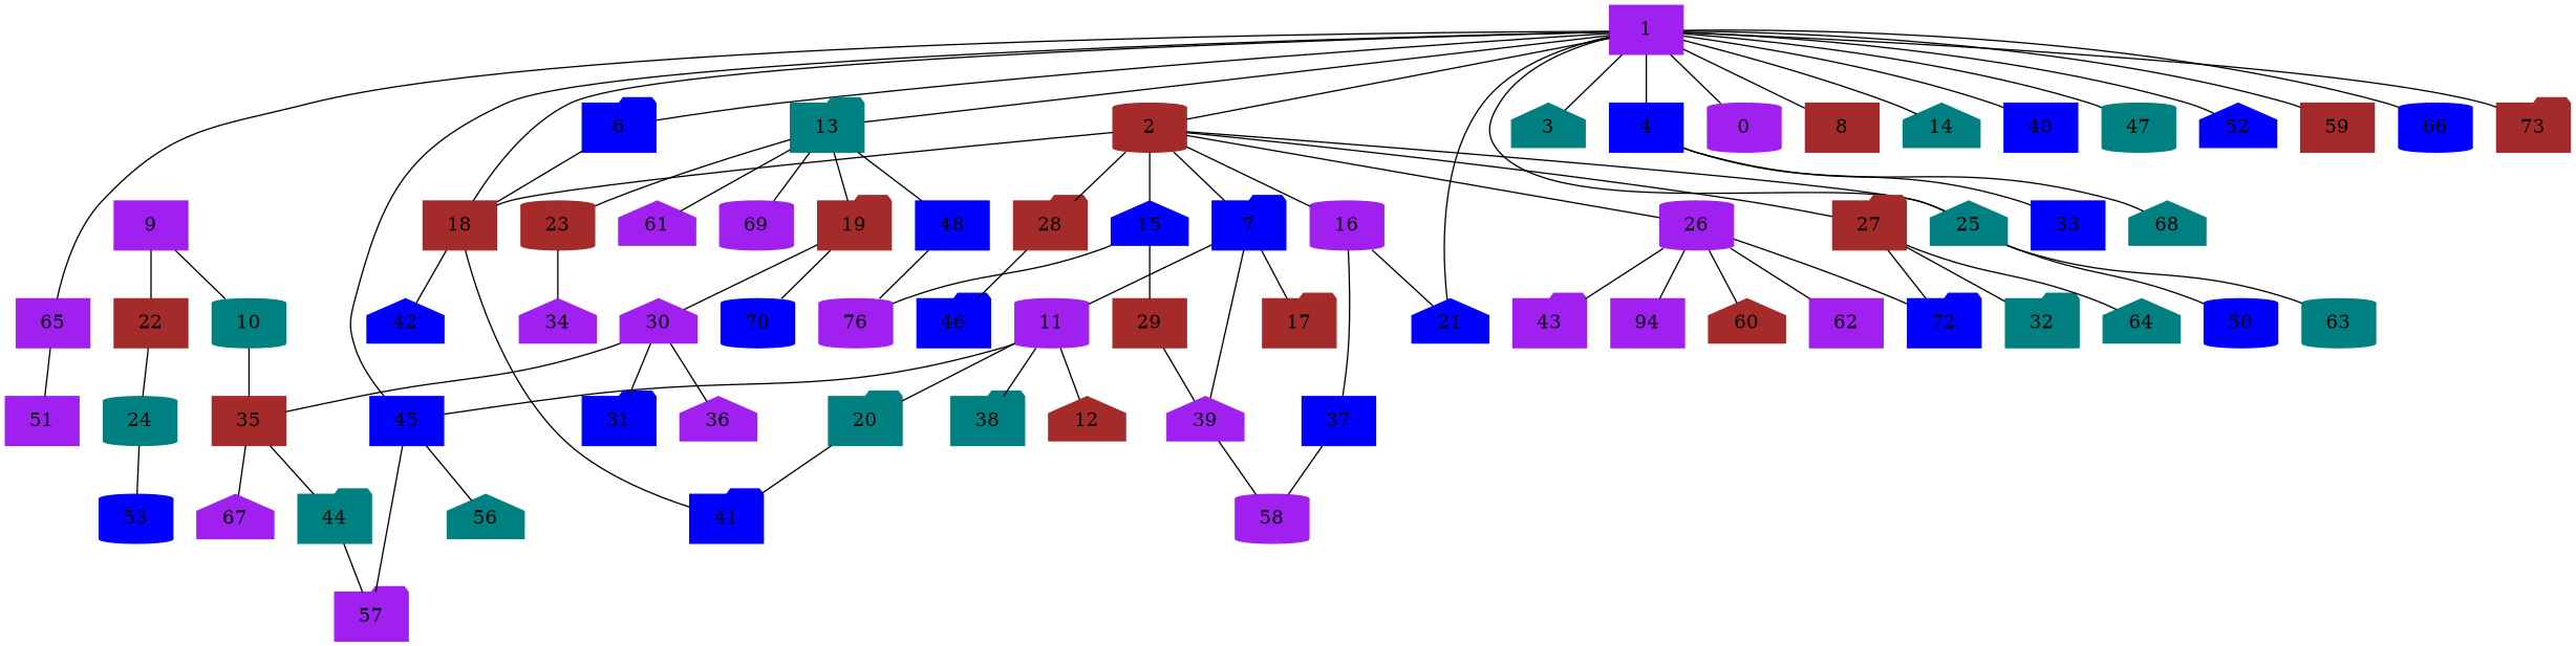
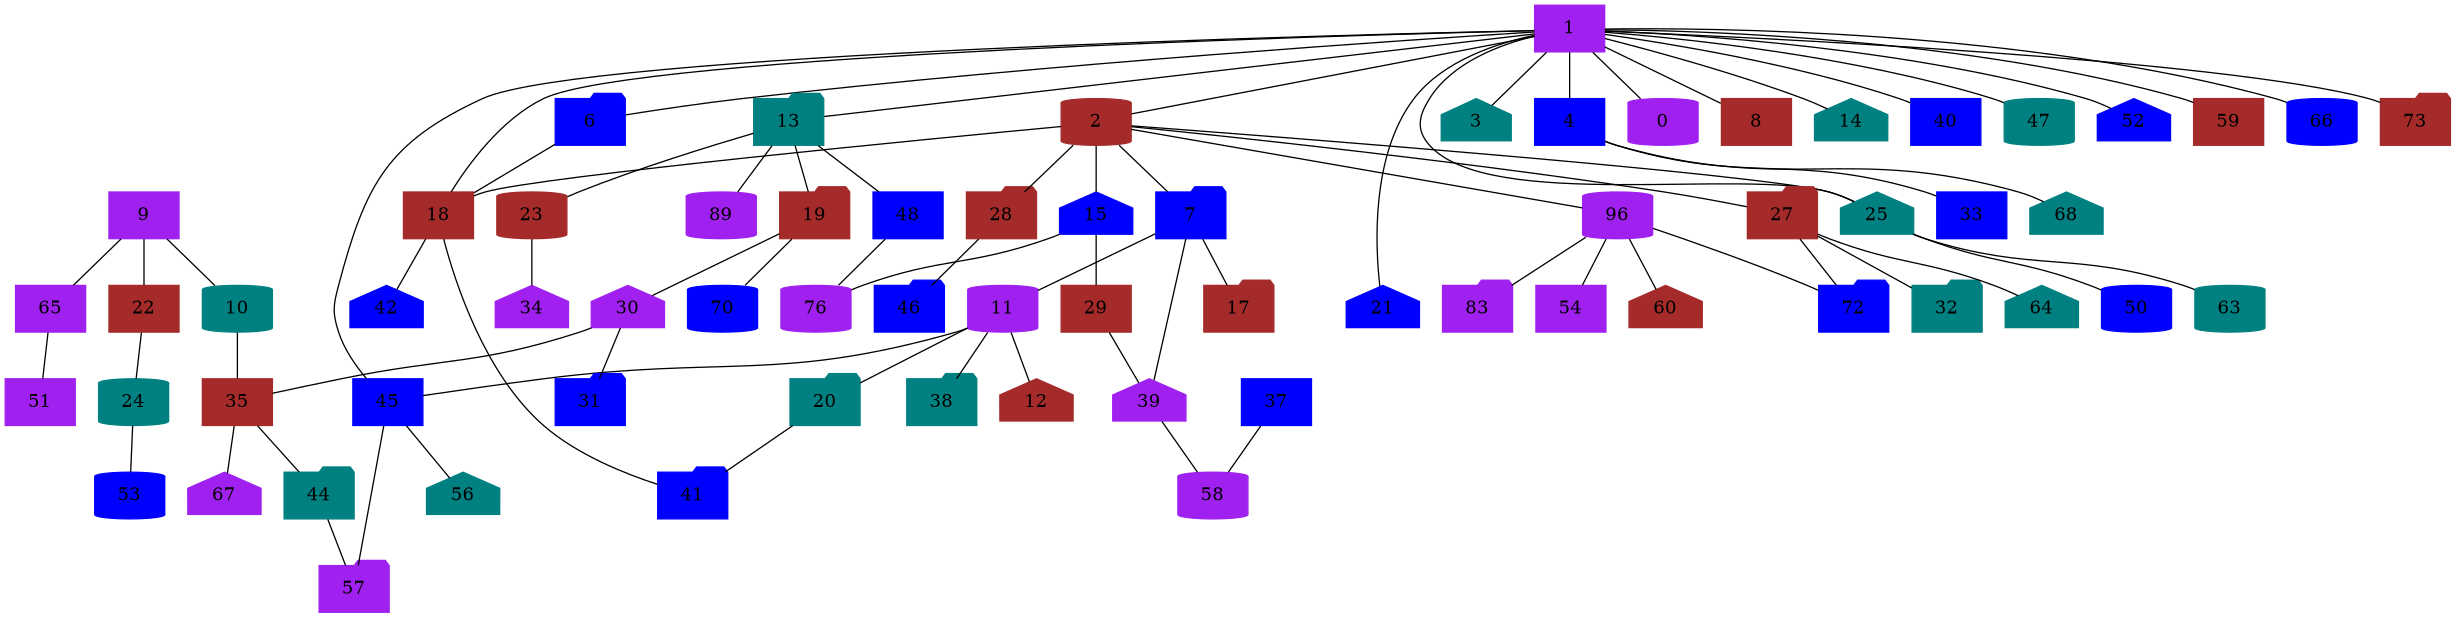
  graph {
    node [color=purple shape=box style=filled]
    edge [weight=1.0]
    1
    2 [color=brown shape=cylinder]
    3 [color=teal shape=house]
    4 [color=blue]
    n5 [label=0 shape=cylinder]
    6 [color=blue shape=folder]
    8 [color=brown]
    13 [color=teal shape=folder]
    14 [color=teal shape=house]
    18 [color=brown]
    21 [color=blue shape=house]
    25 [color=teal shape=house]
    40 [color=blue]
    45 [color=blue]
    47 [color=teal shape=cylinder]
    52 [color=blue shape=house]
    59 [color=brown]
    65
    66 [color=blue shape=cylinder]
    73 [color=brown shape=folder]
    7 [color=blue shape=folder]
    15 [color=blue shape=house]
-   16 [shape=cylinder]
-   26 [shape=cylinder]
+   26 [shape=cylinder label=96]
    27 [color=brown shape=folder]
    28 [color=brown shape=folder]
    33 [color=blue]
    68 [color=teal shape=house]
    9
    10 [color=teal shape=cylinder]
    22 [color=brown]
    19 [color=brown shape=folder]
    23 [color=brown shape=cylinder]
    48 [color=blue]
-   61 [shape=house]
-   69 [shape=cylinder]
+   69 [shape=cylinder label=89]
    41 [color=blue shape=folder]
    42 [color=blue shape=house]
    50 [color=blue shape=cylinder]
    63 [color=teal shape=cylinder]
    57 [shape=folder]
    56 [color=teal shape=house]
    51
    11 [shape=cylinder]
    17 [color=brown shape=folder]
    39 [shape=house]
    29 [color=brown]
    n48 [label=76 shape=cylinder]
    37 [color=blue]
-   43 [shape=folder]
-   54 [label=94]
+   43 [shape=folder label=83]
+   54
    60 [color=brown shape=house]
-   62
    72 [color=blue shape=folder]
    32 [color=teal shape=folder]
    64 [color=teal shape=house]
    46 [color=blue shape=folder]
    12 [color=brown shape=house]
    20 [color=teal shape=folder]
    38 [color=teal shape=folder]
    58 [shape=cylinder]
    35 [color=brown]
    24 [color=teal shape=cylinder]
    44 [color=teal shape=folder]
    67 [shape=house]
    30 [shape=house]
    70 [color=blue shape=cylinder]
    34 [shape=house]
    31 [color=blue shape=folder]
-   36 [shape=house]
    53 [color=blue shape=cylinder]
    1 -- 2
    1 -- 3
    1 -- 4
    1 -- n5
    1 -- 6
    1 -- 8
    1 -- 13
    1 -- 14
    1 -- 18
    1 -- 21
    1 -- 25
    1 -- 40
    1 -- 45
    1 -- 47
    1 -- 52
    1 -- 59
-   1 -- 65
+   9 -- 65
    1 -- 66
    1 -- 73
    2 -- 18
    2 -- 25
    2 -- 7
    2 -- 15
-   2 -- 16
    2 -- 26
    2 -- 27
    2 -- 28 [weight=5.0]
    4 -- 33
    4 -- 68
    6 -- 18
    13 -- 19
    13 -- 23
    13 -- 48
-   13 -- 61
    13 -- 69
    18 -- 41
    18 -- 42
    25 -- 50
    25 -- 63
    45 -- 57
    45 -- 56
    65 -- 51
    7 -- 11
    7 -- 17
    7 -- 39
    15 -- 29
    15 -- n48
-   16 -- 21
-   16 -- 37
    26 -- 43
    26 -- 54
    26 -- 60
-   26 -- 62
    26 -- 72
    27 -- 72
    27 -- 32
    27 -- 64
    28 -- 46
    9 -- 10
    9 -- 22
    10 -- 35 [weight=3.0]
    22 -- 24
    19 -- 30
    19 -- 70
    23 -- 34
    48 -- n48
    11 -- 45
    11 -- 12
    11 -- 20
    11 -- 38
    39 -- 58
    29 -- 39 [weight=2.0]
    37 -- 58
    20 -- 41
    35 -- 44
    35 -- 67
    24 -- 53 [weight=2.0]
    44 -- 57
    30 -- 35
    30 -- 31
-   30 -- 36
  }
